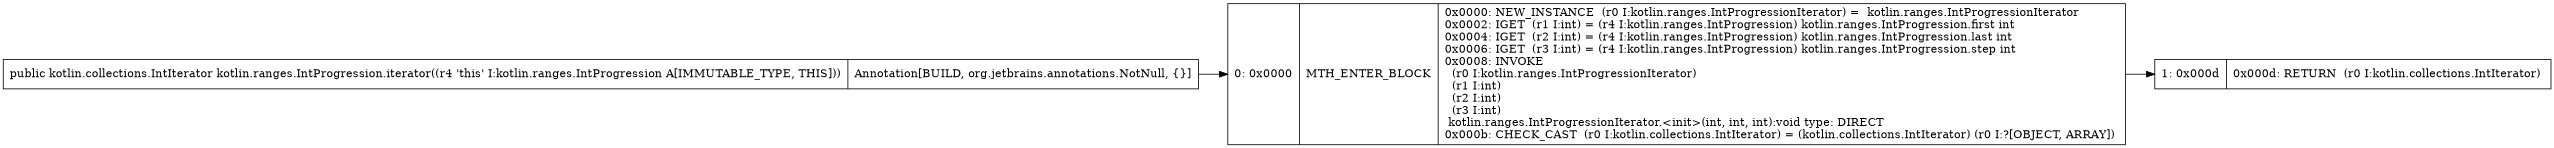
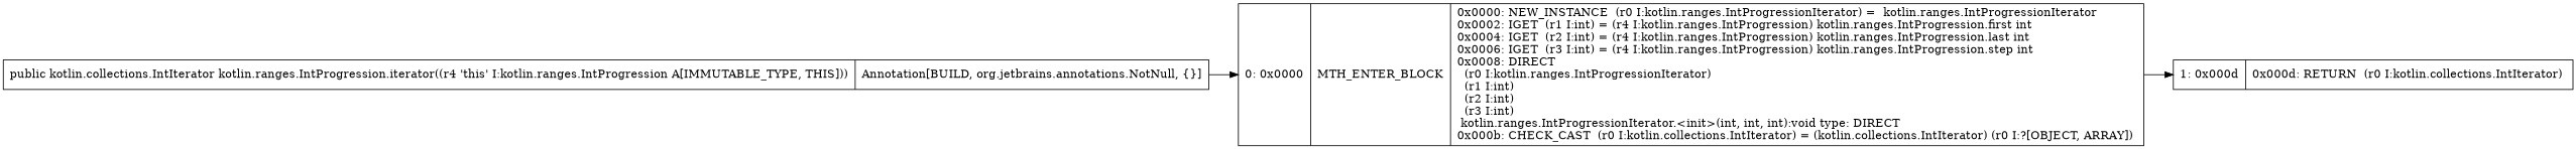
  digraph {
    rankdir=LR
    node [shape=record]
-   n1 [label="{0\:\ 0x0000|MTH_ENTER_BLOCK\l|0x0000: NEW_INSTANCE  (r0 I:kotlin.ranges.IntProgressionIterator) =  kotlin.ranges.IntProgressionIterator \l0x0002: IGET  (r1 I:int) = (r4 I:kotlin.ranges.IntProgression) kotlin.ranges.IntProgression.first int \l0x0004: IGET  (r2 I:int) = (r4 I:kotlin.ranges.IntProgression) kotlin.ranges.IntProgression.last int \l0x0006: IGET  (r3 I:int) = (r4 I:kotlin.ranges.IntProgression) kotlin.ranges.IntProgression.step int \l0x0008: INVOKE  \l  (r0 I:kotlin.ranges.IntProgressionIterator)\l  (r1 I:int)\l  (r2 I:int)\l  (r3 I:int)\l kotlin.ranges.IntProgressionIterator.\<init\>(int, int, int):void type: DIRECT \l0x000b: CHECK_CAST  (r0 I:kotlin.collections.IntIterator) = (kotlin.collections.IntIterator) (r0 I:?[OBJECT, ARRAY]) \l}"]
+   n1 [label="{0\:\ 0x0000|MTH_ENTER_BLOCK\l|0x0000: NEW_INSTANCE  (r0 I:kotlin.ranges.IntProgressionIterator) =  kotlin.ranges.IntProgressionIterator \l0x0002: IGET  (r1 I:int) = (r4 I:kotlin.ranges.IntProgression) kotlin.ranges.IntProgression.first int \l0x0004: IGET  (r2 I:int) = (r4 I:kotlin.ranges.IntProgression) kotlin.ranges.IntProgression.last int \l0x0006: IGET  (r3 I:int) = (r4 I:kotlin.ranges.IntProgression) kotlin.ranges.IntProgression.step int \l0x0008: DIRECT  \l  (r0 I:kotlin.ranges.IntProgressionIterator)\l  (r1 I:int)\l  (r2 I:int)\l  (r3 I:int)\l kotlin.ranges.IntProgressionIterator.\<init\>(int, int, int):void type: DIRECT \l0x000b: CHECK_CAST  (r0 I:kotlin.collections.IntIterator) = (kotlin.collections.IntIterator) (r0 I:?[OBJECT, ARRAY]) \l}"]
    n2 [label="{1\:\ 0x000d|0x000d: RETURN  (r0 I:kotlin.collections.IntIterator) \l}"]
    n3 [label="{public kotlin.collections.IntIterator kotlin.ranges.IntProgression.iterator((r4 'this' I:kotlin.ranges.IntProgression A[IMMUTABLE_TYPE, THIS]))  | Annotation[BUILD, org.jetbrains.annotations.NotNull, \{\}]\l}"]
    n1 -> n2
    n3 -> n1
  }
